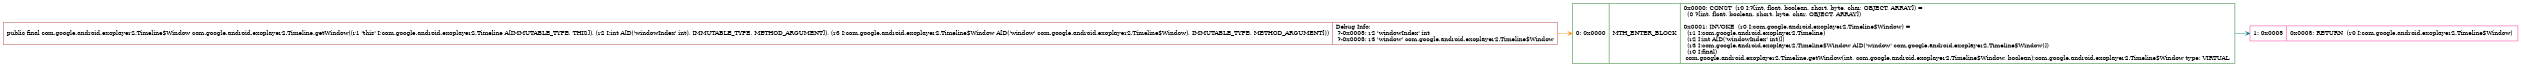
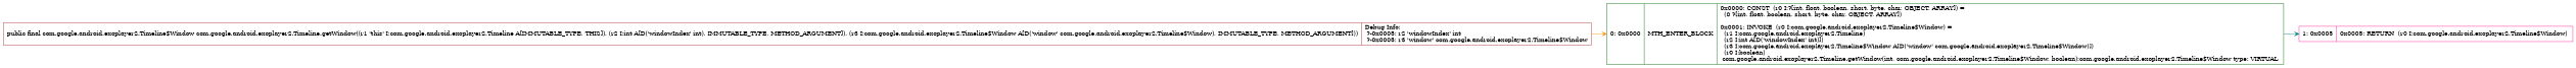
  digraph {
    rankdir=LR
    node [shape=record]
    edge [arrowhead=vee]
-   n1 [label="{0\:\ 0x0000|MTH_ENTER_BLOCK\l|0x0000: CONST  (r0 I:?[int, float, boolean, short, byte, char, OBJECT, ARRAY]) = \l  (0 ?[int, float, boolean, short, byte, char, OBJECT, ARRAY])\l \l0x0001: INVOKE  (r0 I:com.google.android.exoplayer2.Timeline$Window) = \l  (r1 I:com.google.android.exoplayer2.Timeline)\l  (r2 I:int A[D('windowIndex' int)])\l  (r3 I:com.google.android.exoplayer2.Timeline$Window A[D('window' com.google.android.exoplayer2.Timeline$Window)])\l  (r0 I:final)\l com.google.android.exoplayer2.Timeline.getWindow(int, com.google.android.exoplayer2.Timeline$Window, boolean):com.google.android.exoplayer2.Timeline$Window type: VIRTUAL \l}" color=darkgreen]
+   n1 [label="{0\:\ 0x0000|MTH_ENTER_BLOCK\l|0x0000: CONST  (r0 I:?[int, float, boolean, short, byte, char, OBJECT, ARRAY]) = \l  (0 ?[int, float, boolean, short, byte, char, OBJECT, ARRAY])\l \l0x0001: INVOKE  (r0 I:com.google.android.exoplayer2.Timeline$Window) = \l  (r1 I:com.google.android.exoplayer2.Timeline)\l  (r2 I:int A[D('windowIndex' int)])\l  (r3 I:com.google.android.exoplayer2.Timeline$Window A[D('window' com.google.android.exoplayer2.Timeline$Window)])\l  (r0 I:boolean)\l com.google.android.exoplayer2.Timeline.getWindow(int, com.google.android.exoplayer2.Timeline$Window, boolean):com.google.android.exoplayer2.Timeline$Window type: VIRTUAL \l}" color=darkgreen]
    n2 [label="{1\:\ 0x0005|0x0005: RETURN  (r0 I:com.google.android.exoplayer2.Timeline$Window) \l}" color=deeppink]
    n3 [label="{public final com.google.android.exoplayer2.Timeline$Window com.google.android.exoplayer2.Timeline.getWindow((r1 'this' I:com.google.android.exoplayer2.Timeline A[IMMUTABLE_TYPE, THIS]), (r2 I:int A[D('windowIndex' int), IMMUTABLE_TYPE, METHOD_ARGUMENT]), (r3 I:com.google.android.exoplayer2.Timeline$Window A[D('window' com.google.android.exoplayer2.Timeline$Window), IMMUTABLE_TYPE, METHOD_ARGUMENT]))  | Debug Info:\l  ?\-0x0005: r2 'windowIndex' int\l  ?\-0x0005: r3 'window' com.google.android.exoplayer2.Timeline$Window\l}" color=brown]
    n1 -> n2 [color=teal]
    n3 -> n1 [color=darkorange]
  }
